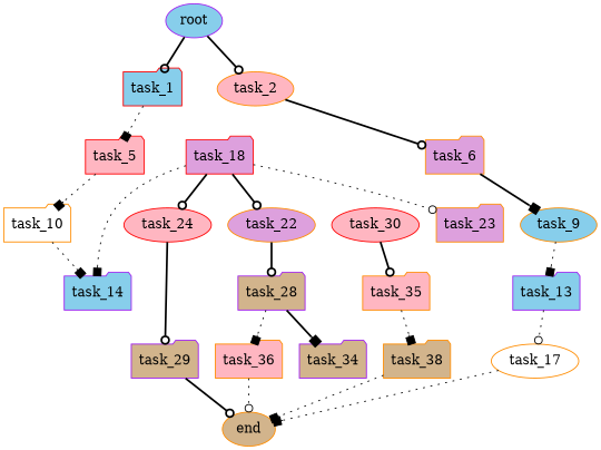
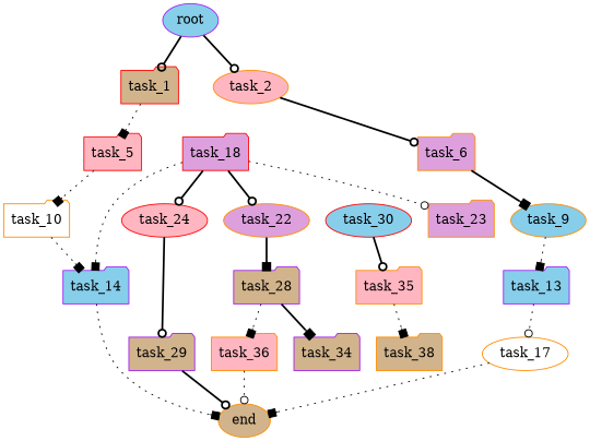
  digraph {
    node [color=darkorange fillcolor=lightpink shape=folder style=filled]
    edge [arrowhead=odot style=dotted]
    root [color=purple fillcolor=skyblue shape=ellipse]
-   task_1 [color=red fillcolor=skyblue]
+   task_1 [color=red fillcolor=tan]
    task_2 [shape=ellipse]
    task_5 [color=red]
    task_6 [fillcolor=plum]
    task_10 [fillcolor=white]
    task_9 [fillcolor=skyblue shape=ellipse]
    task_14 [color=purple fillcolor=skyblue]
    task_13 [color=purple fillcolor=skyblue]
    task_17 [fillcolor=white shape=ellipse]
    end [fillcolor=tan shape=ellipse]
    task_18 [color=red fillcolor=plum]
    task_22 [fillcolor=plum shape=ellipse]
    task_23 [fillcolor=plum]
    task_24 [color=red shape=ellipse]
    task_28 [color=purple fillcolor=tan]
    task_29 [color=purple fillcolor=tan]
    task_34 [color=purple fillcolor=tan]
    task_36
-   task_30 [color=red shape=ellipse]
+   task_30 [color=red fillcolor=skyblue shape=ellipse]
    task_35
    task_38 [fillcolor=tan]
    root -> task_1 [style=bold]
    root -> task_2 [style=bold]
    task_1 -> task_5 [arrowhead=box]
    task_2 -> task_6 [style=bold]
    task_5 -> task_10 [arrowhead=box]
    task_6 -> task_9 [arrowhead=box style=bold]
    task_10 -> task_14 [arrowhead=box]
    task_9 -> task_13 [arrowhead=box]
    task_13 -> task_17
    task_17 -> end [arrowhead=box]
    task_18 -> task_14 [arrowhead=box]
    task_18 -> task_22 [style=bold]
    task_18 -> task_23
    task_18 -> task_24 [style=bold]
-   task_22 -> task_28 [style=bold]
+   task_22 -> task_28 [arrowhead=box style=bold]
    task_24 -> task_29 [style=bold]
    task_28 -> task_34 [arrowhead=box style=bold]
    task_28 -> task_36 [arrowhead=box]
    task_29 -> end [style=bold]
    task_36 -> end
    task_30 -> task_35 [style=bold]
    task_35 -> task_38 [arrowhead=box]
-   task_38 -> end [arrowhead=box]
+   task_14 -> end [arrowhead=box]
  }
